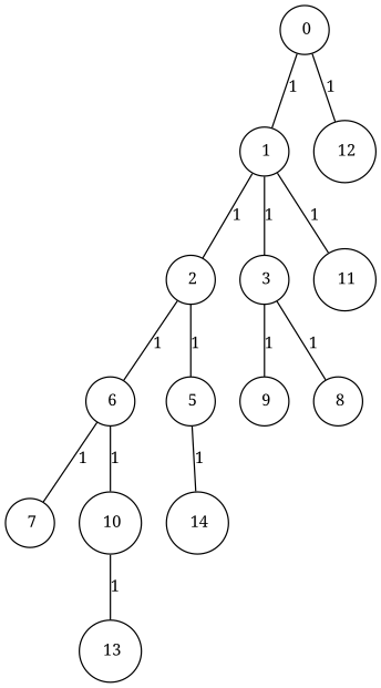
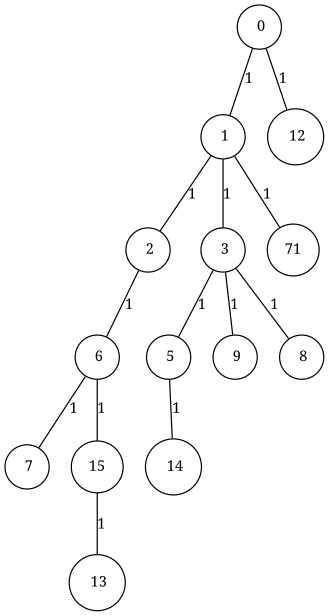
  graph {
    fixedsize="true;"
    fontname="Noto Serif"
    node [color=black fontname="Noto Serif" fontsize=12 hight=.12 shape=circle]
    edge [fontname="Noto Serif" fontsize=12]
    n1 [label=" 0" width=.12]
    n2 [label=" 1" width=.12]
    n3 [label=" 12" width=.12]
    n4 [label=" 2" width=.12]
    n5 [label=" 3" width=.12]
-   n6 [label=" 11" width=.12]
+   n6 [label=71 width=.12]
    n7 [label=" 6" width=.12]
    n8 [label=" 5" width=.12]
    n9 [label=" 9" width=.12]
    n10 [label=" 8" width=.12]
    n11 [label=" 7" width=.12]
-   n12 [label=" 10" width=.12]
+   n12 [label=15 width=.12]
    n13 [label=" 14" width=.12]
    n14 [label=" 13" width=.12]
    n1 -- n2 [label=1]
    n1 -- n3 [label=1]
    n2 -- n4 [label=1]
    n2 -- n5 [label=1]
    n2 -- n6 [label=1]
    n4 -- n7 [label=1]
-   n4 -- n8 [label=1]
+   n5 -- n8 [label=1]
    n5 -- n9 [label=1]
    n5 -- n10 [label=1]
    n7 -- n11 [label=1]
    n7 -- n12 [label=1]
    n8 -- n13 [label=1]
    n12 -- n14 [label=1]
  }
